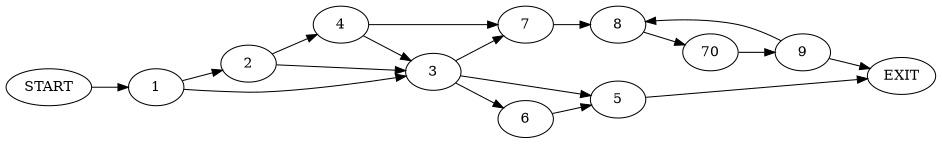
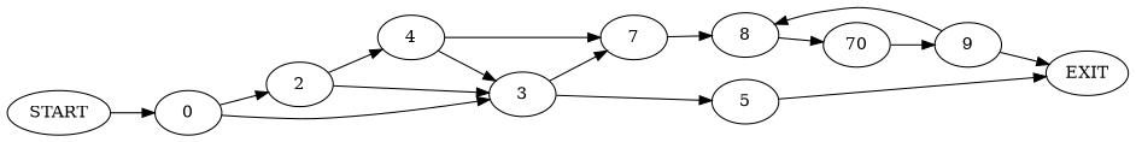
  digraph {
    rankdir=LR
    n1 [label=START]
-   1
+   1 [label=0]
    2
    3
    n5 [label=EXIT]
    4
    5
-   6
    7
    8
    n11 [label=70]
    9
    n1 -> 1
    1 -> 2
    1 -> 3
    2 -> 3
    2 -> 4
    3 -> 5
-   3 -> 6
    3 -> 7
    4 -> 3
    4 -> 7
    5 -> n5
-   6 -> 5
    7 -> 8
    8 -> n11
    n11 -> 9
    9 -> n5
    9 -> 8
  }
